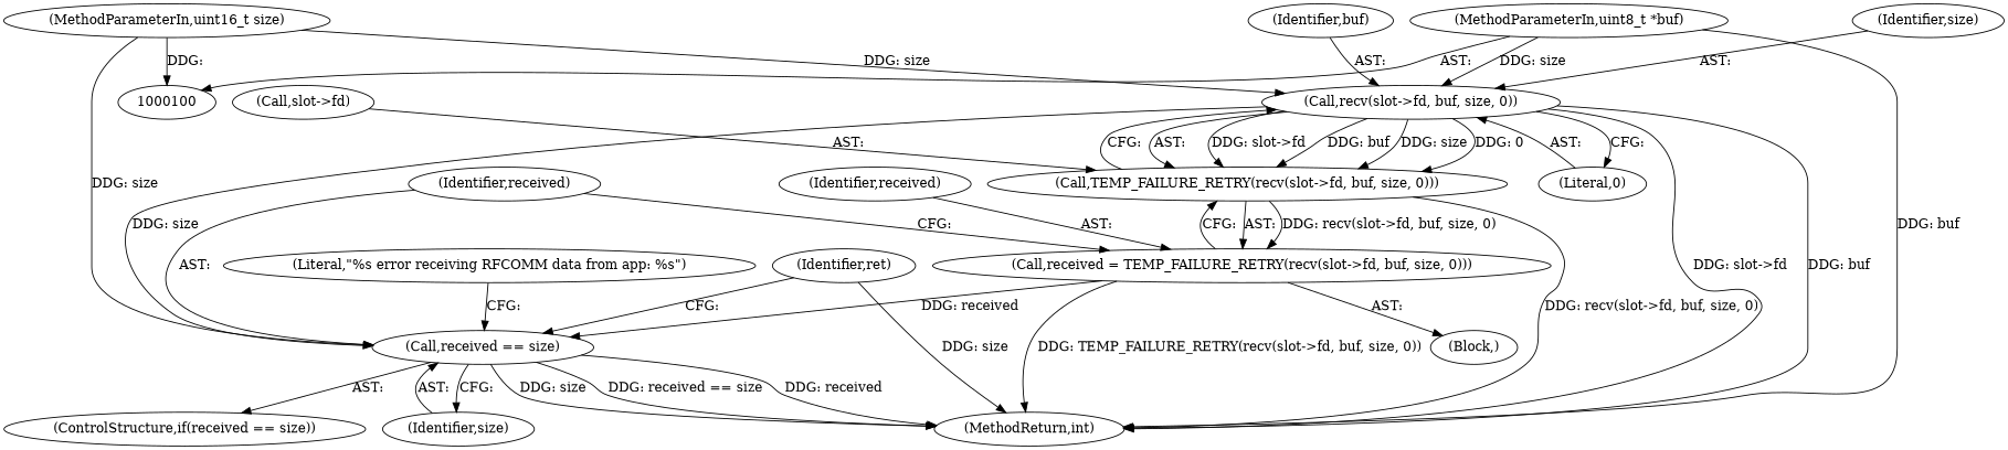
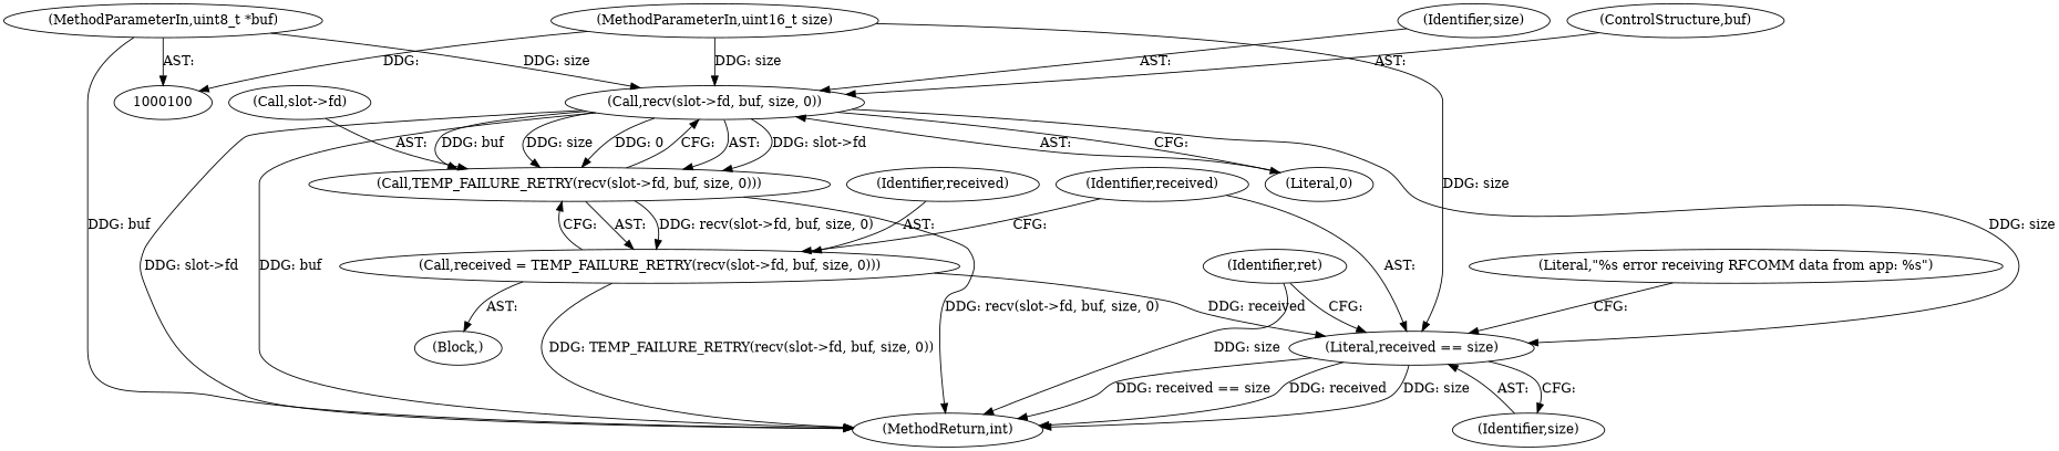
  digraph {
    n1 [label="(Call,recv(slot->fd, buf, size, 0))"]
    n2 [label="(Call,TEMP_FAILURE_RETRY(recv(slot->fd, buf, size, 0)))"]
-   n3 [label="(Call,received == size)"]
+   n3 [label="(Literal,received == size)"]
    n4 [label="(Literal,0)"]
    n5 [label="(MethodReturn,int)"]
    n6 [label="(Call,received = TEMP_FAILURE_RETRY(recv(slot->fd, buf, size, 0)))"]
-   n7 [label="(ControlStructure,if(received == size))"]
    n8 [label="(Identifier,size)"]
    n9 [label="(MethodParameterIn,uint8_t *buf)"]
    1000100
    n11 [label="(MethodParameterIn,uint16_t size)"]
    n12 [label="(Block,)"]
    n13 [label="(Identifier,size)"]
    n14 [label="(Identifier,received)"]
    n15 [label="(Identifier,received)"]
-   n16 [label="(Identifier,buf)"]
+   n16 [label="(ControlStructure,buf)"]
    n17 [label="(Identifier,ret)"]
    n18 [label="(Call,slot->fd)"]
    n19 [label="(Literal,\"%s error receiving RFCOMM data from app: %s\")"]
    n1 -> n2 [label="AST: "]
    n1 -> n2 [label="DDG: slot->fd"]
    n1 -> n2 [label="DDG: buf"]
    n1 -> n2 [label="DDG: size"]
    n1 -> n2 [label="DDG: 0"]
    n1 -> n3 [label="DDG: size"]
    n1 -> n4 [label="CFG: "]
    n1 -> n5 [label="DDG: slot->fd"]
    n1 -> n5 [label="DDG: buf"]
    n2 -> n1 [label="CFG: "]
    n2 -> n5 [label="DDG: recv(slot->fd, buf, size, 0)"]
    n2 -> n6 [label="AST: "]
    n2 -> n6 [label="DDG: recv(slot->fd, buf, size, 0)"]
    n3 -> n5 [label="DDG: size"]
    n3 -> n5 [label="DDG: received == size"]
    n3 -> n5 [label="DDG: received"]
-   n3 -> n7 [label="AST: "]
    n3 -> n8 [label="CFG: "]
    n4 -> n1 [label="AST: "]
    n6 -> n2 [label="CFG: "]
    n6 -> n3 [label="DDG: received"]
    n6 -> n5 [label="DDG: TEMP_FAILURE_RETRY(recv(slot->fd, buf, size, 0))"]
    n6 -> n12 [label="AST: "]
    n8 -> n3 [label="AST: "]
    n9 -> n1 [label="DDG: size"]
    n9 -> n5 [label="DDG: buf"]
    n9 -> 1000100 [label="AST: "]
    n11 -> n1 [label="DDG: size"]
    n11 -> n3 [label="DDG: size"]
    n11 -> 1000100 [label="DDG: "]
    n13 -> n1 [label="AST: "]
    n14 -> n6 [label="AST: "]
    n15 -> n3 [label="AST: "]
    n15 -> n6 [label="CFG: "]
    n16 -> n1 [label="AST: "]
    n17 -> n3 [label="CFG: "]
    n17 -> n5 [label="DDG: size"]
    n18 -> n2 [label="AST: "]
    n19 -> n3 [label="CFG: "]
  }
